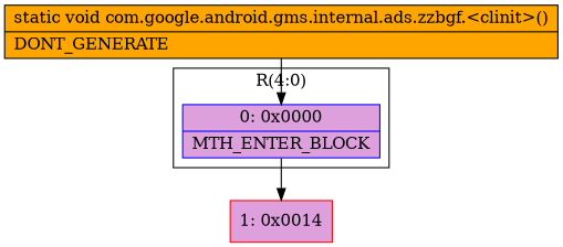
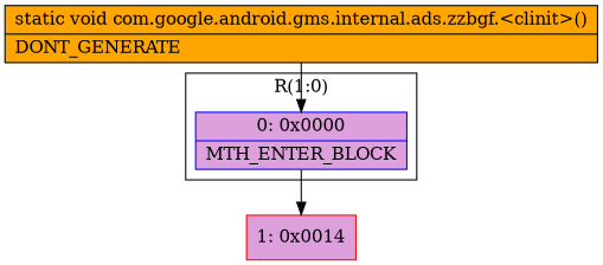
  digraph {
    node [shape=record style=filled fillcolor=plum]
    edge [arrowhead=normal]
    n1 [color=blue label="{0\:\ 0x0000|MTH_ENTER_BLOCK\l}"]
    n2 [color=red label="{1\:\ 0x0014}"]
    n3 [label="{static void com.google.android.gms.internal.ads.zzbgf.\<clinit\>()  | DONT_GENERATE\l}" fillcolor=orange]
    subgraph cluster_1 {
-     label="R(4:0)"
+     label="R(1:0)"
      n1
    }
    n1 -> n2
    n3 -> n1
  }
